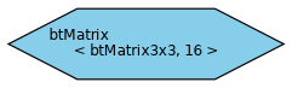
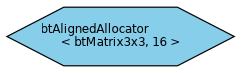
  digraph {
    rankdir=LR
-   n1 [color=black fillcolor=skyblue fontname=Helvetica fontsize=10 height=0.2 label="btMatrix\l\< btMatrix3x3, 16 \>" shape=hexagon style=filled width=0.4]
+   n1 [color=black fillcolor=skyblue fontname=Helvetica fontsize=10 height=0.2 label="btAlignedAllocator\l\< btMatrix3x3, 16 \>" shape=hexagon style=filled width=0.4]
  }
